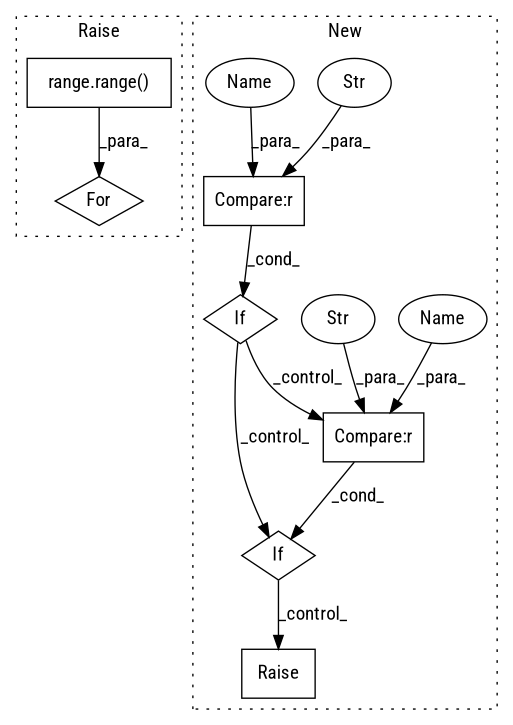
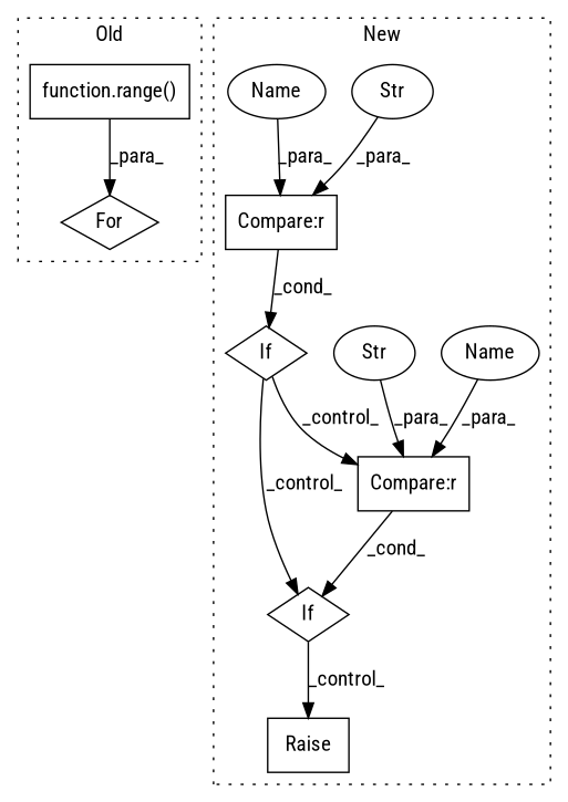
  digraph {
    fontname="Roboto Condensed"
    node [a=96 fontname="Roboto Condensed" l=6 s=3200 shape=box]
    edge [fontname="Roboto Condensed"]
-   n1 [a=75 l="6,1" label="range.range()" s="3097,3106"]
+   n1 [a=75 l="6,1" label="function.range()" s="3097,3106"]
    n2 [a=107 l="4,10" label=For s="3088,3107" shape=diamond]
    n3 [a=91 label=Raise s=3566]
    n4 [l=0 label=If shape=diamond]
    n5 [a=40 l=21 label="Compare:r"]
    n6 [l=3 label=If s=2905 shape=diamond]
    n7 [a=40 l=29 label="Compare:r" s=2908]
    n8 [a=66 l=11 label=Str s=3210 shape=ellipse]
    n9 [a=66 l=19 label=Str s=2918 shape=ellipse]
    n10 [a=87 label=Name s=2908 shape=ellipse]
    n11 [a=87 label=Name shape=ellipse]
    subgraph cluster_1 {
-     label=Raise
+     label=Old
      style=dotted
      n1
      n2
    }
    subgraph cluster_2 {
      label=New
      style=dotted
      n3
      n4
      n5
      n6
      n7
      n8
      n9
      n10
      n11
    }
    n1 -> n2 [label=_para_]
    n4 -> n3 [label=_control_]
    n5 -> n4 [label=_cond_]
    n6 -> n4 [label=_control_]
    n6 -> n5 [label=_control_]
    n7 -> n6 [label=_cond_]
    n8 -> n5 [label=_para_]
    n9 -> n7 [label=_para_]
    n10 -> n7 [label=_para_]
    n11 -> n5 [label=_para_]
  }
